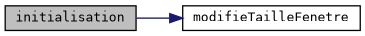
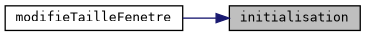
  digraph {
    rankdir=LR
    fontname="DejaVu Sans Mono"
    node [color=black fontname="DejaVu Sans Mono" fontsize=10 shape=record style=filled]
    n1 [fillcolor=grey75 fontcolor=black height=0.2 label=initialisation width=0.4]
    n2 [fillcolor=white height=0.2 label=modifieTailleFenetre width=0.4]
-   n1 -> n2 [color=midnightblue fontname="DejaVu Sans Mono" fontsize=10 labelfontname=Helvetica labelfontsize=10 style=solid]
+   n2 -> n1 [color=midnightblue fontname="DejaVu Sans Mono" fontsize=10 labelfontname=Helvetica labelfontsize=10 style=solid]
  }
